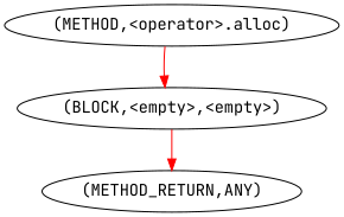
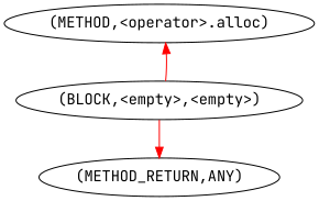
  digraph {
    fontname="JetBrains Mono"
    node [fontname="JetBrains Mono"]
    edge [color=red fontname="JetBrains Mono"]
    n1 [label=<(METHOD,&lt;operator&gt;.alloc)>]
    n2 [label=<(BLOCK,&lt;empty&gt;,&lt;empty&gt;)>]
    n3 [label=<(METHOD_RETURN,ANY)>]
-   n1 -> n2
+   n2 -> n1
    n2 -> n3
  }
